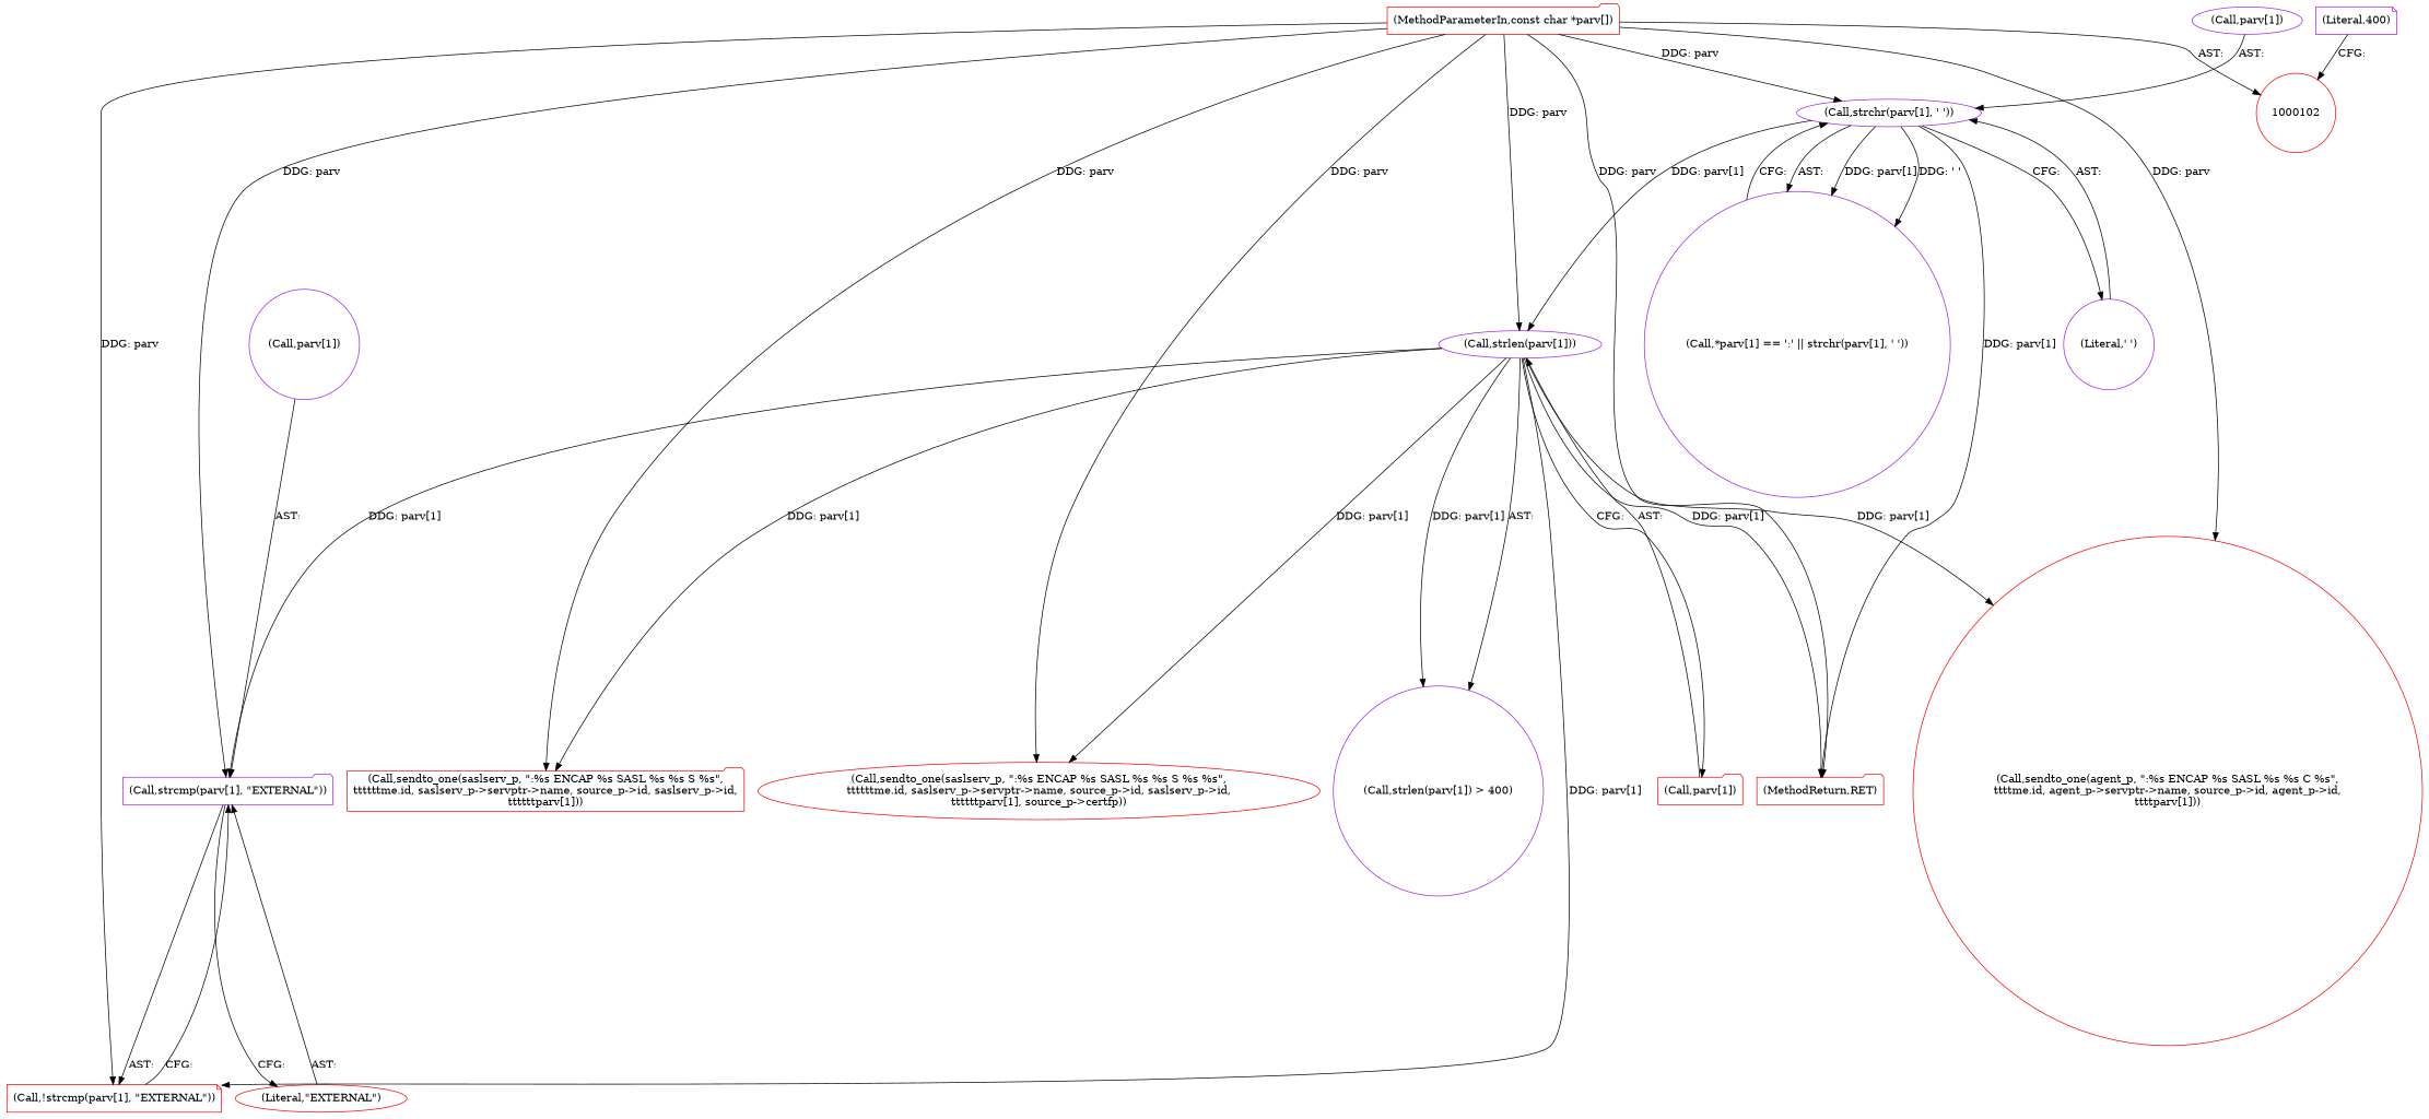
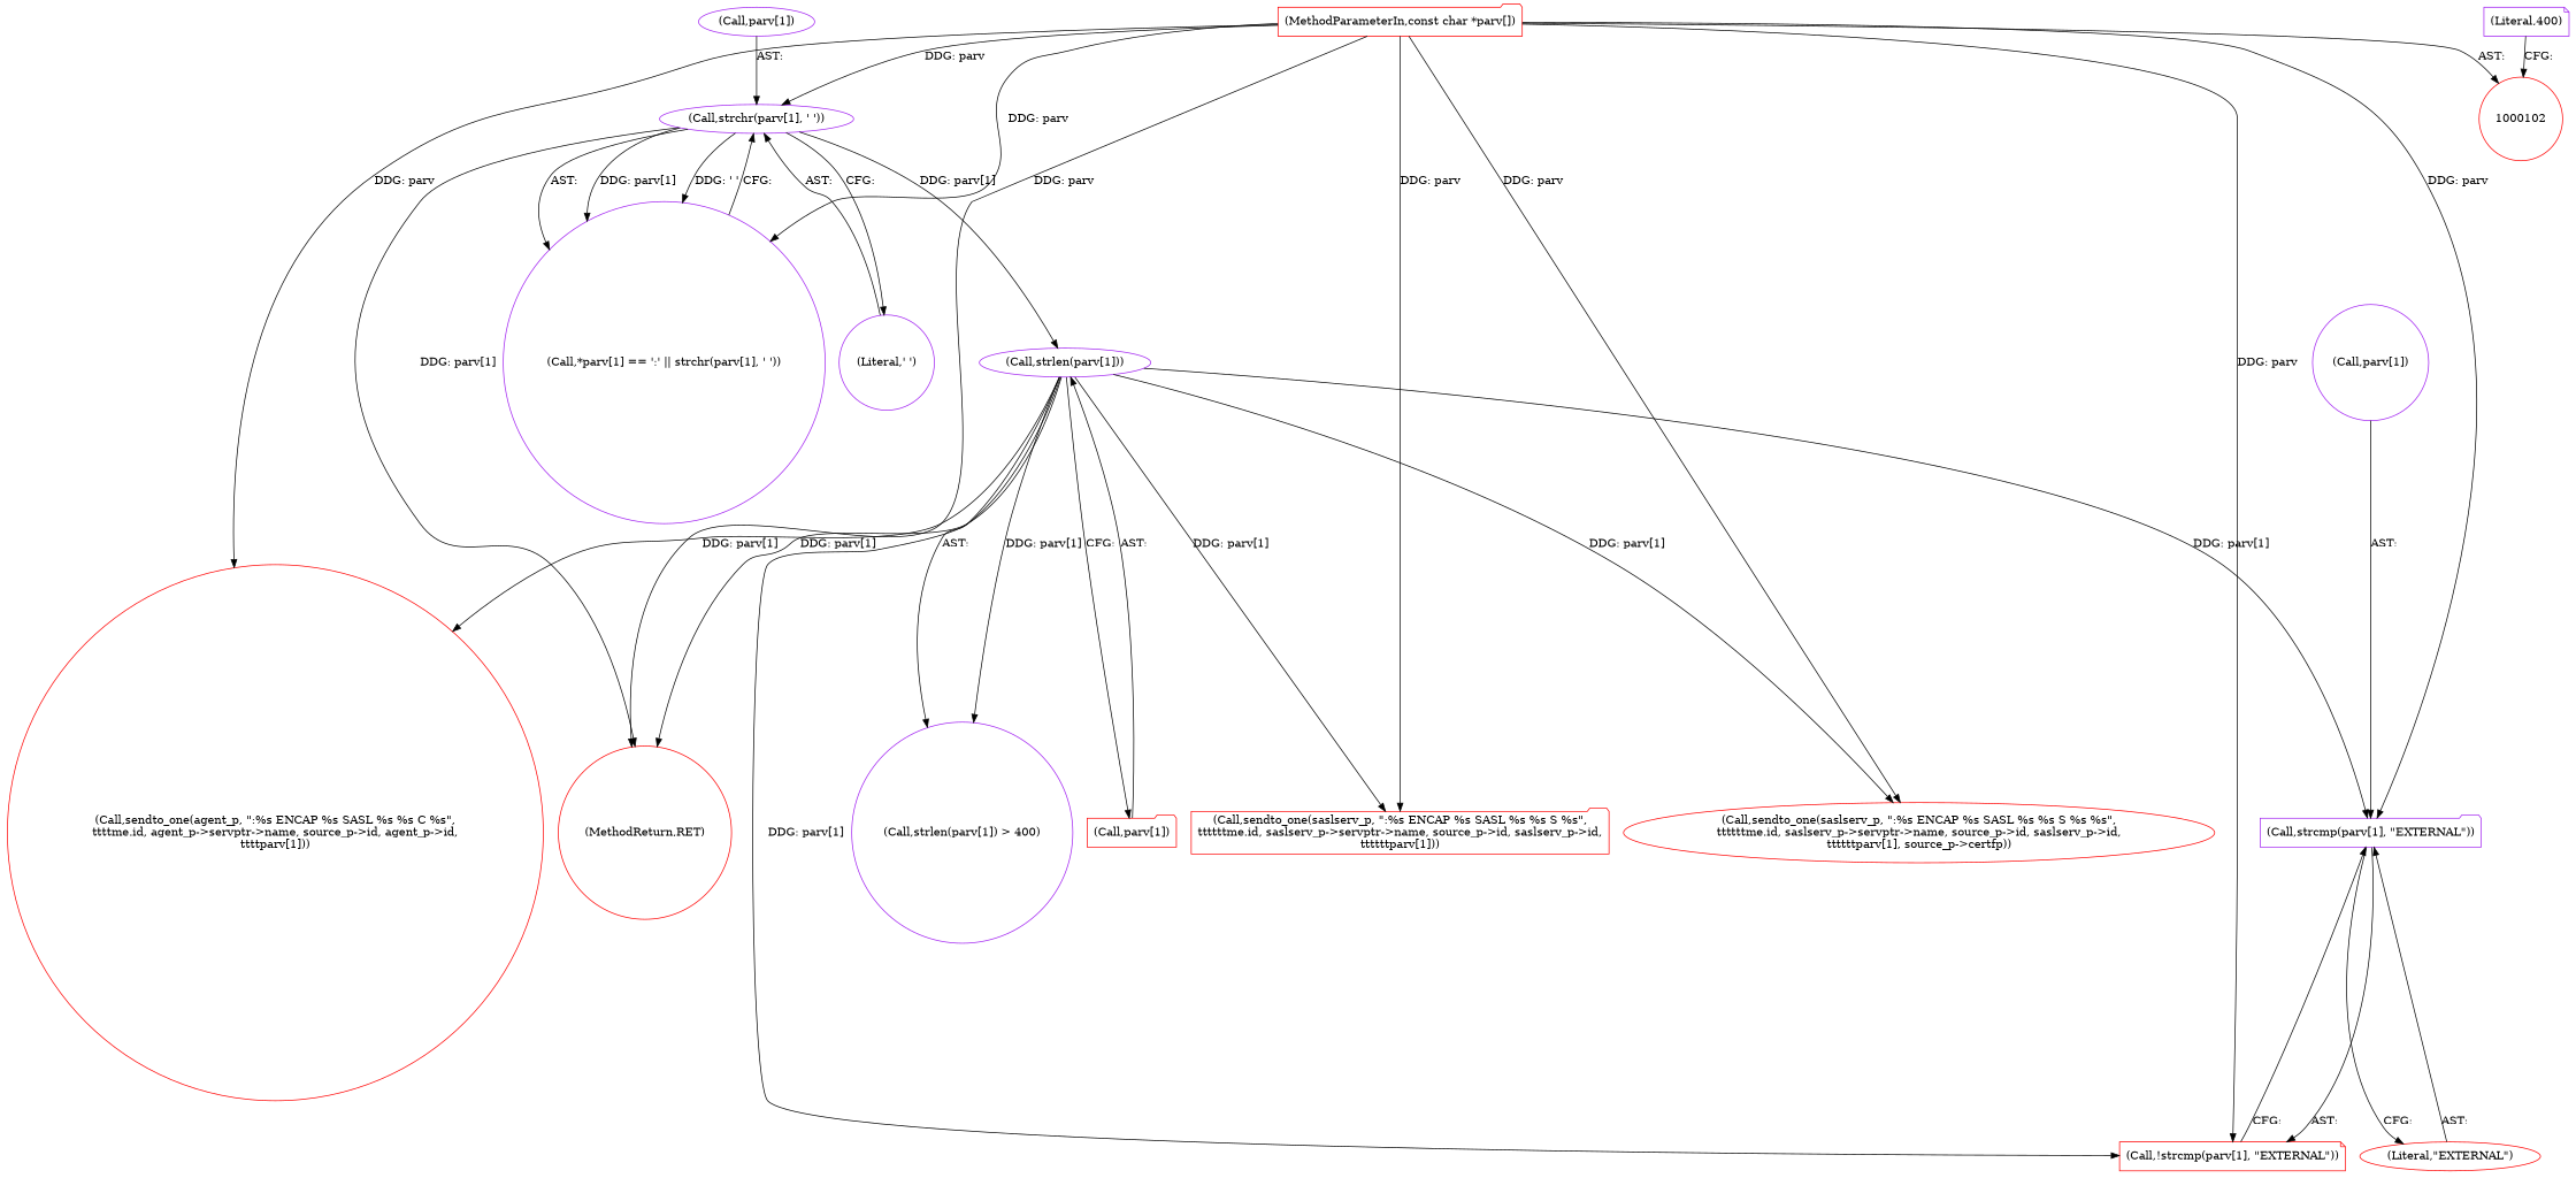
  digraph {
    node [color=purple shape=circle]
    n1 [label="(Call,strcmp(parv[1], \"EXTERNAL\"))" shape=folder]
    n2 [color=red label="(Call,!strcmp(parv[1], \"EXTERNAL\"))" shape=note]
    n3 [color=red label="(Literal,\"EXTERNAL\")" shape=ellipse]
    n4 [label="(Call,strlen(parv[1]))" shape=ellipse]
    n5 [color=red label="(Call,parv[1])" shape=folder]
    n6 [color=red label="(Call,sendto_one(agent_p, \":%s ENCAP %s SASL %s %s C %s\",\n\t\t\t\tme.id, agent_p->servptr->name, source_p->id, agent_p->id,\n\t\t\t\tparv[1]))"]
    n7 [color=red label="(Call,sendto_one(saslserv_p, \":%s ENCAP %s SASL %s %s S %s\",\n\t\t\t\t\t\tme.id, saslserv_p->servptr->name, source_p->id, saslserv_p->id,\n\t\t\t\t\t\tparv[1]))" shape=folder]
    n8 [color=red label="(Call,sendto_one(saslserv_p, \":%s ENCAP %s SASL %s %s S %s %s\",\n\t\t\t\t\t\tme.id, saslserv_p->servptr->name, source_p->id, saslserv_p->id,\n\t\t\t\t\t\tparv[1], source_p->certfp))" shape=ellipse]
-   n9 [color=red label="(MethodReturn,RET)" shape=folder]
+   n9 [color=red label="(MethodReturn,RET)"]
    n10 [label="(Call,strlen(parv[1]) > 400)"]
    n11 [label="(Call,strchr(parv[1], ' '))" shape=ellipse]
    n12 [label="(Literal,' ')"]
    n13 [label="(Call,*parv[1] == ':' || strchr(parv[1], ' '))"]
    n14 [color=red label="(MethodParameterIn,const char *parv[])" shape=folder]
    1000102 [color=red]
    n16 [label="(Call,parv[1])" shape=ellipse]
    n17 [label="(Literal,400)" shape=note]
    n18 [label="(Call,parv[1])"]
    n1 -> n2 [label="AST: "]
    n1 -> n3 [label="CFG: "]
    n2 -> n1 [label="CFG: "]
    n3 -> n1 [label="AST: "]
    n4 -> n1 [label="DDG: parv[1]"]
    n4 -> n2 [label="DDG: parv[1]"]
    n4 -> n5 [label="CFG: "]
    n4 -> n6 [label="DDG: parv[1]"]
    n4 -> n7 [label="DDG: parv[1]"]
    n4 -> n8 [label="DDG: parv[1]"]
    n4 -> n9 [label="DDG: parv[1]"]
    n4 -> n10 [label="AST: "]
    n4 -> n10 [label="DDG: parv[1]"]
    n5 -> n4 [label="AST: "]
    n11 -> n4 [label="DDG: parv[1]"]
    n11 -> n9 [label="DDG: parv[1]"]
    n11 -> n12 [label="CFG: "]
    n11 -> n13 [label="AST: "]
    n11 -> n13 [label="DDG: parv[1]"]
    n11 -> n13 [label="DDG: ' '"]
    n12 -> n11 [label="AST: "]
    n13 -> n11 [label="CFG: "]
    n14 -> n1 [label="DDG: parv"]
    n14 -> n2 [label="DDG: parv"]
-   n14 -> n4 [label="DDG: parv"]
+   n14 -> n13 [label="DDG: parv"]
    n14 -> n6 [label="DDG: parv"]
    n14 -> n7 [label="DDG: parv"]
    n14 -> n8 [label="DDG: parv"]
    n14 -> n9 [label="DDG: parv"]
    n14 -> n11 [label="DDG: parv"]
    n14 -> 1000102 [label="AST: "]
    n16 -> n11 [label="AST: "]
    n17 -> 1000102 [label="CFG: "]
    n18 -> n1 [label="AST: "]
  }
